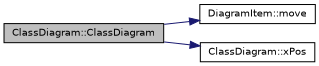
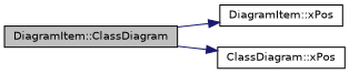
  digraph {
    rankdir=LR
    node [color=black fillcolor=white fontname=Helvetica fontsize=10 shape=record style=filled]
    edge [color=midnightblue fontname=Helvetica fontsize=10 labelfontname=Helvetica labelfontsize=10 style=solid]
-   n1 [fillcolor=grey75 fontcolor=black height=0.2 label="ClassDiagram::ClassDiagram" width=0.4]
-   n2 [height=0.2 label="DiagramItem::move" width=0.4]
+   n1 [fillcolor=grey75 fontcolor=black height=0.2 label="DiagramItem::ClassDiagram" width=0.4]
+   n2 [height=0.2 label="DiagramItem::xPos" width=0.4]
    n3 [height=0.2 label="ClassDiagram::xPos" width=0.4]
    n1 -> n2
    n1 -> n3
  }
